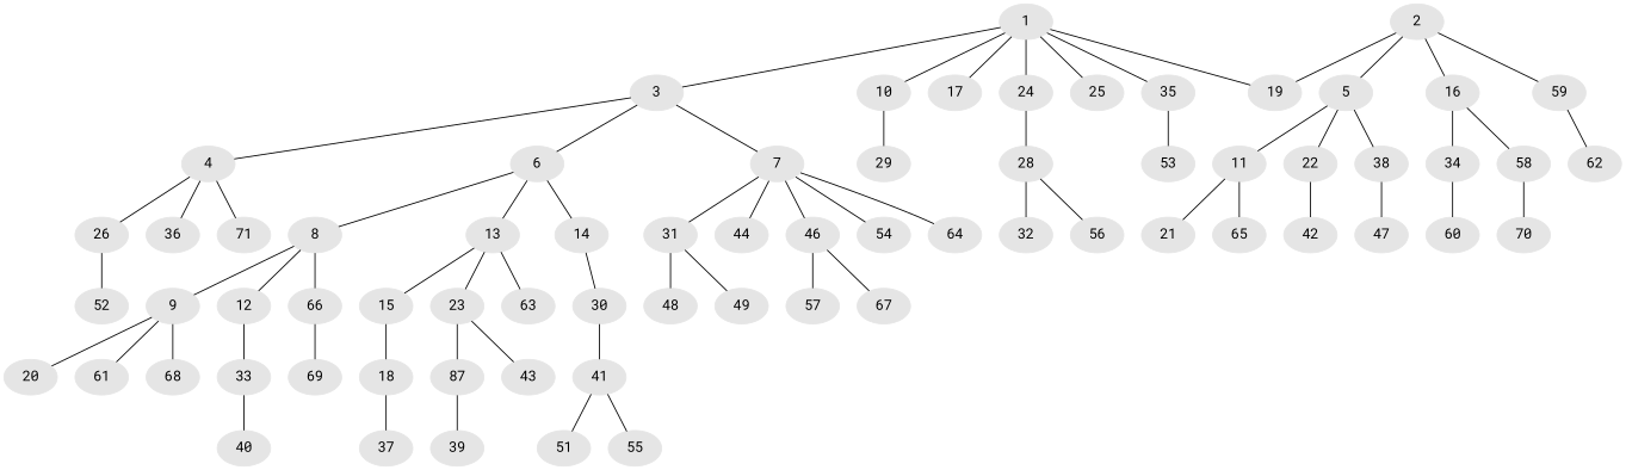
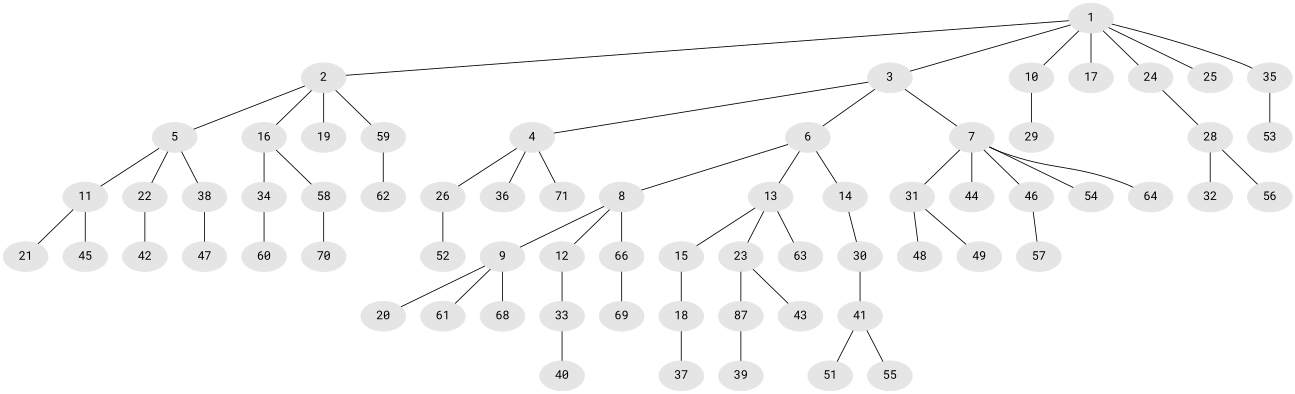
  graph {
    fontname="Roboto Mono"
    node [color=gray90 fontname="Roboto Mono" style=filled]
    edge [fontname="Roboto Mono"]
    1
    2
    3
    10
    17
    24
    25
    35
    5
    16
    19
    59
    4
    6
    7
    29
    28
    53
    11
    22
    38
    34
    58
    62
    26
    36
    71
    8
    13
    14
    31
    44
    46
    54
    64
    52
    21
-   45 [label=65]
+   45
    42
    47
    9
    12
    66
    15
    23
    63
    30
    48
    49
    57
-   67
    20
    61
    68
    33
    69
    40
    18
    n59 [label=87]
    43
    41
    37
    60
    70
    39
    32
    56
    51
    55
-   1 -- 19
+   1 -- 2
    1 -- 3
    1 -- 10
    1 -- 17
    1 -- 24
    1 -- 25
    1 -- 35
    2 -- 5
    2 -- 16
    2 -- 19
    2 -- 59
    3 -- 4
    3 -- 6
    3 -- 7
    10 -- 29
    24 -- 28
    35 -- 53
    5 -- 11
    5 -- 22
    5 -- 38
    16 -- 34
    16 -- 58
    59 -- 62
    4 -- 26
    4 -- 36
    4 -- 71
    6 -- 8
    6 -- 13
    6 -- 14
    7 -- 31
    7 -- 44
    7 -- 46
    7 -- 54
    7 -- 64
    28 -- 32
    28 -- 56
    11 -- 21
    11 -- 45
    22 -- 42
    38 -- 47
    34 -- 60
    58 -- 70
    26 -- 52
    8 -- 9
    8 -- 12
    8 -- 66
    13 -- 15
    13 -- 23
    13 -- 63
    14 -- 30
    31 -- 48
    31 -- 49
    46 -- 57
-   46 -- 67
    9 -- 20
    9 -- 61
    9 -- 68
    12 -- 33
    66 -- 69
    15 -- 18
    23 -- n59
    23 -- 43
    30 -- 41
    33 -- 40
    18 -- 37
    n59 -- 39
    41 -- 51
    41 -- 55
  }
